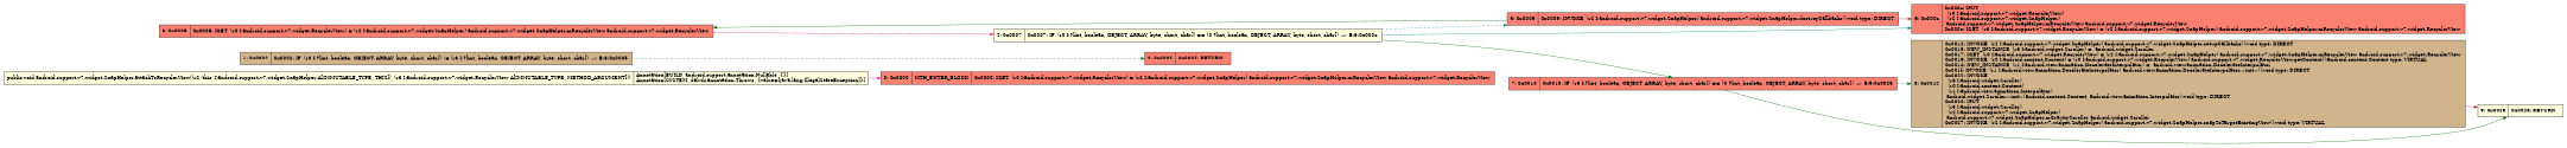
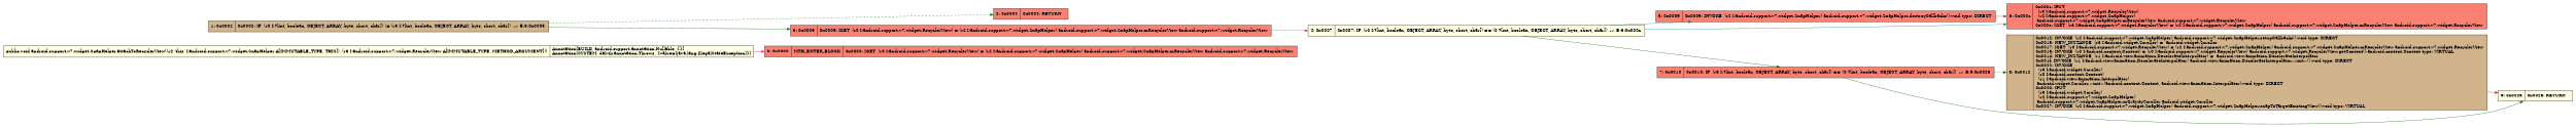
  digraph {
    rankdir=LR
    node [fillcolor=salmon shape=record style=filled]
    edge [color=darkgreen]
    n1 [label="{0\:\ 0x0000|MTH_ENTER_BLOCK\l|0x0000: IGET  (r0 I:android.support.v7.widget.RecyclerView) = (r2 I:android.support.v7.widget.SnapHelper) android.support.v7.widget.SnapHelper.mRecyclerView android.support.v7.widget.RecyclerView \l}"]
    n2 [fillcolor=tan label="{1\:\ 0x0002|0x0002: IF  (r0 I:?[int, boolean, OBJECT, ARRAY, byte, short, char]) != (r3 I:?[int, boolean, OBJECT, ARRAY, byte, short, char])  \-\> B:3:0x0005 \l}"]
    n3 [label="{2\:\ 0x0004|0x0004: RETURN   \l}"]
    n4 [label="{3\:\ 0x0005|0x0005: IGET  (r0 I:android.support.v7.widget.RecyclerView) = (r2 I:android.support.v7.widget.SnapHelper) android.support.v7.widget.SnapHelper.mRecyclerView android.support.v7.widget.RecyclerView \l}"]
    n5 [fillcolor=lightyellow label="{4\:\ 0x0007|0x0007: IF  (r0 I:?[int, boolean, OBJECT, ARRAY, byte, short, char]) == (0 ?[int, boolean, OBJECT, ARRAY, byte, short, char])  \-\> B:6:0x000c \l}"]
    n6 [label="{5\:\ 0x0009|0x0009: INVOKE  (r2 I:android.support.v7.widget.SnapHelper) android.support.v7.widget.SnapHelper.destroyCallbacks():void type: DIRECT \l}"]
    n7 [label="{6\:\ 0x000c|0x000c: IPUT  \l  (r3 I:android.support.v7.widget.RecyclerView)\l  (r2 I:android.support.v7.widget.SnapHelper)\l android.support.v7.widget.SnapHelper.mRecyclerView android.support.v7.widget.RecyclerView \l0x000e: IGET  (r3 I:android.support.v7.widget.RecyclerView) = (r2 I:android.support.v7.widget.SnapHelper) android.support.v7.widget.SnapHelper.mRecyclerView android.support.v7.widget.RecyclerView \l}"]
    n8 [label="{7\:\ 0x0010|0x0010: IF  (r3 I:?[int, boolean, OBJECT, ARRAY, byte, short, char]) == (0 ?[int, boolean, OBJECT, ARRAY, byte, short, char])  \-\> B:9:0x002a \l}"]
    n9 [fillcolor=tan label="{8\:\ 0x0012|0x0012: INVOKE  (r2 I:android.support.v7.widget.SnapHelper) android.support.v7.widget.SnapHelper.setupCallbacks():void type: DIRECT \l0x0015: NEW_INSTANCE  (r3 I:android.widget.Scroller) =  android.widget.Scroller \l0x0017: IGET  (r0 I:android.support.v7.widget.RecyclerView) = (r2 I:android.support.v7.widget.SnapHelper) android.support.v7.widget.SnapHelper.mRecyclerView android.support.v7.widget.RecyclerView \l0x0019: INVOKE  (r0 I:android.content.Context) = (r0 I:android.support.v7.widget.RecyclerView) android.support.v7.widget.RecyclerView.getContext():android.content.Context type: VIRTUAL \l0x001d: NEW_INSTANCE  (r1 I:android.view.animation.DecelerateInterpolator) =  android.view.animation.DecelerateInterpolator \l0x001f: INVOKE  (r1 I:android.view.animation.DecelerateInterpolator) android.view.animation.DecelerateInterpolator.\<init\>():void type: DIRECT \l0x0022: INVOKE  \l  (r3 I:android.widget.Scroller)\l  (r0 I:android.content.Context)\l  (r1 I:android.view.animation.Interpolator)\l android.widget.Scroller.\<init\>(android.content.Context, android.view.animation.Interpolator):void type: DIRECT \l0x0020: IPUT  \l  (r3 I:android.widget.Scroller)\l  (r2 I:android.support.v7.widget.SnapHelper)\l android.support.v7.widget.SnapHelper.mGravityScroller android.widget.Scroller \l0x0027: INVOKE  (r2 I:android.support.v7.widget.SnapHelper) android.support.v7.widget.SnapHelper.snapToTargetExistingView():void type: VIRTUAL \l}"]
    n10 [fillcolor=lightyellow label="{9\:\ 0x002a|0x002a: RETURN   \l}"]
    n11 [fillcolor=lightyellow label="{public void android.support.v7.widget.SnapHelper.attachToRecyclerView((r2 'this' I:android.support.v7.widget.SnapHelper A[IMMUTABLE_TYPE, THIS]), (r3 I:android.support.v7.widget.RecyclerView A[IMMUTABLE_TYPE, METHOD_ARGUMENT]))  | Annotation[BUILD, android.support.annotation.Nullable, \{\}]\lAnnotation[SYSTEM, dalvik.annotation.Throws, \{value=[java.lang.IllegalStateException]\}]\l}"]
    n2 -> n3 [style=dashed]
-   n6 -> n4
+   n2 -> n4
    n4 -> n5 [color=deeppink]
-   n5 -> n6 [color=teal style=dashed]
+   n5 -> n6 [color=teal style=solid]
    n5 -> n7 [color=teal]
    n5 -> n8
    n6 -> n7 [color=brown]
    n8 -> n9 [style=dashed]
    n8 -> n10
    n9 -> n10 [color=brown]
    n11 -> n1 [color=deeppink]
  }
